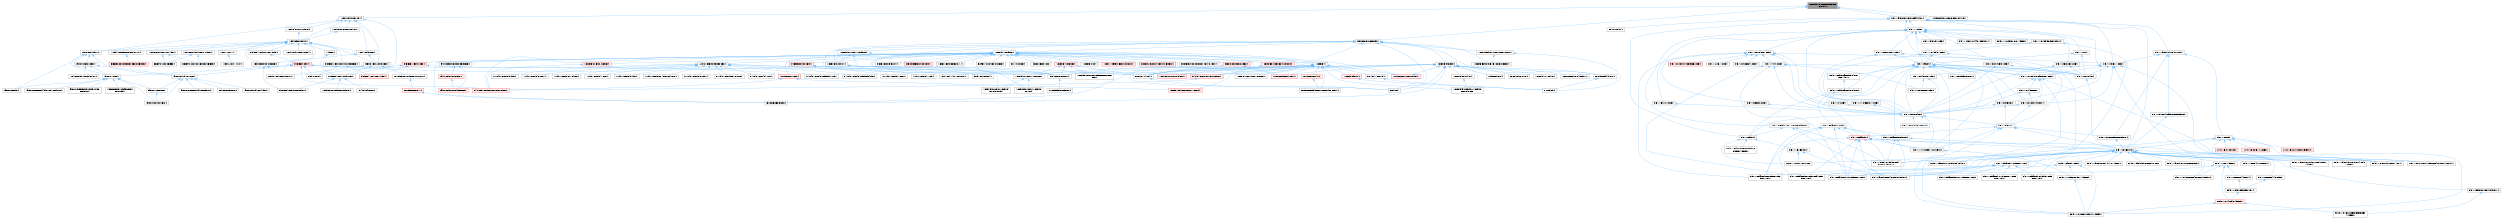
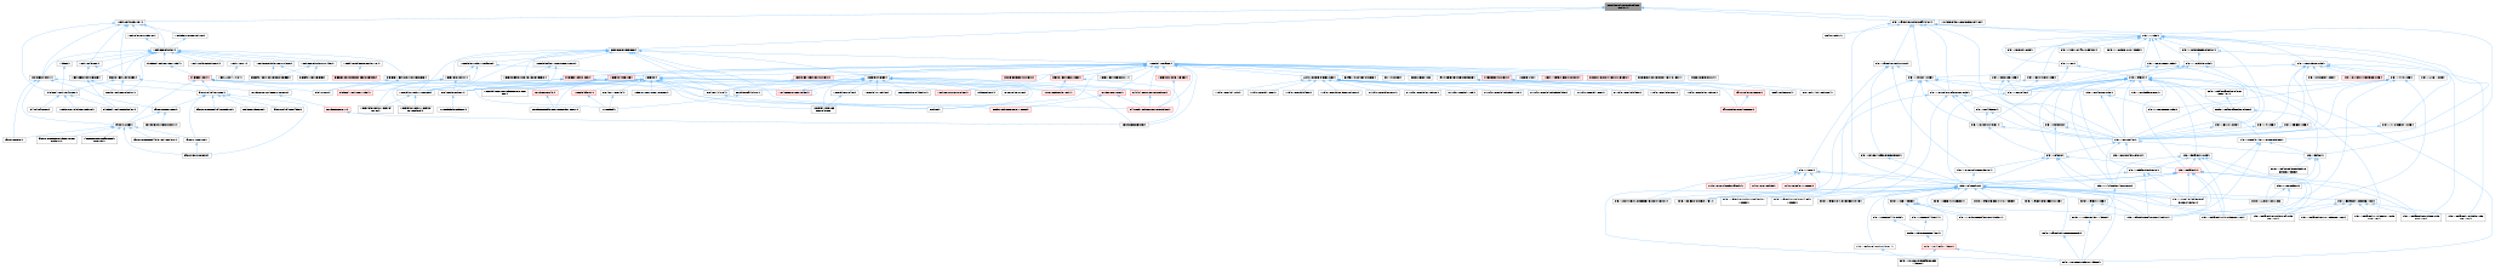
  digraph {
    node [color=grey40 fillcolor=white fontname=Helvetica fontsize=10 shape=box style=filled]
    edge [color=steelblue1 dir=back fontname=Helvetica fontsize=10 labelfontname=Helvetica labelfontsize=10 style=solid]
    n1 [color=gray40 fillcolor=grey60 fontcolor=black height=0.2 label="FortniteMainBranchObject\lVersion.h" width=0.4]
    n2 [height=0.2 label="MeshAttributeArray.h" width=0.4]
    n3 [height=0.2 label="RigVMGraphFunctionDefinition.h" width=0.4]
    n4 [height=0.2 label="StaticParameterSet.h" width=0.4]
    n5 [height=0.2 label="WorldPartitionActorDescArchive.h" width=0.4]
    n6 [height=0.2 label="HairDescription.h" width=0.4]
    n7 [height=0.2 label="MeshAttributes.h" width=0.4]
    n8 [height=0.2 label="StaticMeshAttributes.h" width=0.4]
    n9 [height=0.2 label="SkeletalMeshAttributes.h" width=0.4]
    n10 [height=0.2 label="MeshDescription.h" width=0.4]
    n11 [height=0.2 label="MeshElementContainer.h" width=0.4]
    n12 [height=0.2 label="MeshElementIndexer.h" width=0.4]
    n13 [height=0.2 label="CallFunction.h" width=0.4]
    n14 [height=0.2 label="RigVMBlueprint.h" width=0.4]
    n15 [height=0.2 label="RigVMEditor.h" width=0.4]
    n16 [height=0.2 label="RigVMFunctionReferenceNode.h" width=0.4]
    n17 [height=0.2 label="RigVMGraphFunctionHost.h" width=0.4]
    n18 [height=0.2 label="RigVMLibraryNode.h" width=0.4]
    n19 [height=0.2 label="RigVMNode.h" width=0.4]
    n20 [height=0.2 label="RigVMSchema.h" width=0.4]
    n21 [height=0.2 label="EngineMinimal.h" width=0.4]
    n22 [height=0.2 label="EngineSharedPCH.h" width=0.4]
    n23 [height=0.2 label="Engine.h" width=0.4]
    n24 [height=0.2 label="MaterialEditorInstanceConstant.h" width=0.4]
    n25 [height=0.2 label="MaterialEditorPreviewParameters.h" width=0.4]
    n26 [height=0.2 label="MaterialFunction.h" width=0.4]
    n27 [height=0.2 label="MaterialFunctionInstance.h" width=0.4]
    n28 [height=0.2 label="MaterialFunctionInterface.h" width=0.4]
    n29 [height=0.2 label="MaterialInterface.h" width=0.4]
    n30 [height=0.2 label="MaterialShared.h" width=0.4]
    n31 [height=0.2 label="ParticleDefinitions.h" width=0.4]
    n32 [height=0.2 label="GroomAsset.h" width=0.4]
    n33 [height=0.2 label="GroomCache.h" width=0.4]
    n34 [height=0.2 label="GroomBindingAsset.h" width=0.4]
    n35 [height=0.2 label="GroomResources.h" width=0.4]
    n36 [height=0.2 label="MeshDescriptionBase.h" width=0.4]
    n37 [height=0.2 label="StaticMeshDescription.h" width=0.4]
    n38 [height=0.2 label="LandscapeNaniteComponent.h" width=0.4]
    n39 [height=0.2 label="SkeletalMeshDescription.h" width=0.4]
    n40 [height=0.2 label="MeshBoneWeightFunctions.h" width=0.4]
    n41 [height=0.2 label="SkinBindingOp.h" width=0.4]
    n42 [height=0.2 label="MeshAttributePaintTool.h" width=0.4]
    n43 [height=0.2 label="MeshAutoUV.h" width=0.4]
    n44 [height=0.2 label="MeshDescriptionCommitter.h" width=0.4]
    n45 [height=0.2 label="MeshDescriptionProvider.h" width=0.4]
    n46 [height=0.2 label="ModelingObjectsCreationAPI.h" width=0.4]
    n47 [height=0.2 label="SkeletalMeshLODImporterData.h" width=0.4]
    n48 [height=0.2 label="SkeletalMeshSourceModel.h" width=0.4]
    n49 [height=0.2 label="Widget.h" width=0.4]
    n50 [height=0.2 label="GroomComponent.h" width=0.4]
    n51 [height=0.2 label="GroomCreateFollicleMaskOptions.h" width=0.4]
    n52 [height=0.2 label="GroomCreateStrandsTextures\lOptions.h" width=0.4]
    n53 [height=0.2 label="GroomInstance.h" width=0.4]
    n54 [height=0.2 label="NiagaraDataInterfaceHair\lStrands.h" width=0.4]
    n55 [height=0.2 label="GroomBindingBuilder.h" width=0.4]
    n56 [height=0.2 label="GroomCreateBindingOptions.h" width=0.4]
    n57 [height=0.2 label="HairStrandsCore.h" width=0.4]
    n58 [height=0.2 label="HairStrandsInterpolation.h" width=0.4]
    n59 [color=red fillcolor="#FFF0F0" height=0.2 label="LandscapeProxy.h" width=0.4]
    n60 [height=0.2 label="LandscapeRender.h" width=0.4]
    n61 [height=0.2 label="MeshAutoUVImpl.h" width=0.4]
    n62 [height=0.2 label="DataflowComponentToolTarget.h" width=0.4]
    n63 [height=0.2 label="DataflowToolTarget.h" width=0.4]
    n64 [color=red fillcolor="#FFF0F0" height=0.2 label="CreateMeshObjectTypeProperties.h" width=0.4]
    n65 [height=0.2 label="SkelImport.h" width=0.4]
    n66 [color=red fillcolor="#FFF0F0" height=0.2 label="SkeletalMeshLODModel.h" width=0.4]
    n67 [color=red fillcolor="#FFF0F0" height=0.2 label="SkeletalMesh.h" width=0.4]
    n68 [color=red fillcolor="#FFF0F0" height=0.2 label="SkinnedMeshComponentHelper.h" width=0.4]
    n69 [height=0.2 label="UnrealEdSharedPCH.h" width=0.4]
    n70 [height=0.2 label="RigVMCommentNodeDetailCustomization.h" width=0.4]
    n71 [height=0.2 label="RigVMEdGraphFunctionRefNode\lSpawner.h" width=0.4]
    n72 [height=0.2 label="RigVMEdGraphNodeSpawner.h" width=0.4]
    n73 [height=0.2 label="RigVMEdGraphUnitNodeSpawner.h" width=0.4]
    n74 [height=0.2 label="RigVMEditorBlueprintLibrary.h" width=0.4]
    n75 [height=0.2 label="RigVMGraphDetailCustomization.h" width=0.4]
    n76 [height=0.2 label="RigVMLocalVariableDetail\lCustomization.h" width=0.4]
    n77 [height=0.2 label="RigVMTreeToolkitNode.h" width=0.4]
    n78 [height=0.2 label="RigVMVariantDetailCustomization.h" width=0.4]
    n79 [height=0.2 label="SRigVMActionMenu.cpp" width=0.4]
    n80 [height=0.2 label="SRigVMDetailsInspector.h" width=0.4]
    n81 [height=0.2 label="SRigVMExecutionStackView.h" width=0.4]
    n82 [height=0.2 label="SRigVMGraphBreakLinksWidget.h" width=0.4]
    n83 [height=0.2 label="SRigVMGraphChangePinType.h" width=0.4]
    n84 [height=0.2 label="SRigVMGraphFunctionBulkEdit\lWidget.h" width=0.4]
    n85 [height=0.2 label="SRigVMGraphFunctionLocalization\lWidget.h" width=0.4]
    n86 [height=0.2 label="SRigVMGraphNode.h" width=0.4]
    n87 [height=0.2 label="SRigVMGraphPinUserDataPath.h" width=0.4]
    n88 [height=0.2 label="SRigVMGraphPinVariableBinding.h" width=0.4]
    n89 [height=0.2 label="SRigVMLogWidget.h" width=0.4]
    n90 [height=0.2 label="RigVMNewEditor.h" width=0.4]
    n91 [height=0.2 label="SRigVMEditorSelectedDebug\lObjectWidget.h" width=0.4]
    n92 [height=0.2 label="SRigVMSwapFunctionsWidget.h" width=0.4]
    n93 [height=0.2 label="RigVMBuildData.h" width=0.4]
    n94 [height=0.2 label="RigVMController.h" width=0.4]
    n95 [height=0.2 label="RigVMFunctionLibrary.h" width=0.4]
    n96 [height=0.2 label="RigVMExternalDependency.h" width=0.4]
    n97 [height=0.2 label="RigVMBlueprintGeneratedClass.h" width=0.4]
    n98 [height=0.2 label="RigVMHost.h" width=0.4]
    n99 [height=0.2 label="RigVMCollapseNode.h" width=0.4]
    n100 [height=0.2 label="RigVMCompiler.h" width=0.4]
    n101 [height=0.2 label="RigVMAST.h" width=0.4]
    n102 [height=0.2 label="RigVMGraph.h" width=0.4]
    n103 [height=0.2 label="RigVMDetailsViewWrapperObject.h" width=0.4]
    n104 [height=0.2 label="RigVMBranchNode.h" width=0.4]
    n105 [height=0.2 label="RigVMCommentNode.h" width=0.4]
    n106 [height=0.2 label="RigVMEnumNode.h" width=0.4]
    n107 [height=0.2 label="RigVMInvokeEntryNode.h" width=0.4]
    n108 [height=0.2 label="RigVMParameterNode.h" width=0.4]
    n109 [height=0.2 label="RigVMRerouteNode.h" width=0.4]
    n110 [height=0.2 label="RigVMTemplateNode.h" width=0.4]
    n111 [height=0.2 label="RigVMUserWorkflowRegistry.h" width=0.4]
    n112 [height=0.2 label="RigVMVariableDescription.h" width=0.4]
    n113 [height=0.2 label="RigVMVariableNode.h" width=0.4]
    n114 [height=0.2 label="SRigVMNodeLayoutWidget.h" width=0.4]
    n115 [height=0.2 label="RigVMClient.h" width=0.4]
    n116 [height=0.2 label="RigVMEdGraphEnumNodeSpawner.h" width=0.4]
    n117 [height=0.2 label="RigVMEdGraphInvokeEntryNode\lSpawner.h" width=0.4]
    n118 [height=0.2 label="RigVMEdGraphTemplateNode\lSpawner.h" width=0.4]
    n119 [height=0.2 label="RigVMEdGraphVariableNode\lSpawner.h" width=0.4]
    n120 [height=0.2 label="SRigVMSwapAssetReferences\lWidget.h" width=0.4]
    n121 [height=0.2 label="SRigVMChangesTreeView.h" width=0.4]
    n122 [height=0.2 label="SRigVMNodePreviewWidget.h" width=0.4]
    n123 [color=red fillcolor="#FFF0F0" height=0.2 label="SRigVMBulkEditWidget.h" width=0.4]
    n124 [height=0.2 label="RigVMTreeToolkitTask.h" width=0.4]
    n125 [height=0.2 label="RigVMMinimalEnvironment.h" width=0.4]
    n126 [height=0.2 label="RigVMControllerActions.h" width=0.4]
    n127 [color=red fillcolor="#FFF0F0" height=0.2 label="RigVMEdGraph.h" width=0.4]
    n128 [color=red fillcolor="#FFF0F0" height=0.2 label="AnimNextAnimationGraph.h" width=0.4]
    n129 [color=red fillcolor="#FFF0F0" height=0.2 label="AnimNextModule.h" width=0.4]
    n130 [color=red fillcolor="#FFF0F0" height=0.2 label="AnimNextRigVMAsset.h" width=0.4]
    n131 [height=0.2 label="RigVMAggregateNode.h" width=0.4]
    n132 [height=0.2 label="RigVMCodeGenerator.h" width=0.4]
    n133 [height=0.2 label="RigVMEdGraphNode.h" width=0.4]
    n134 [height=0.2 label="RigVMEdGraphSchema.h" width=0.4]
    n135 [height=0.2 label="SRigVMEditorGraphExplorer.h" width=0.4]
    n136 [height=0.2 label="SRigVMEditorGraphExplorer\lTreeView.h" width=0.4]
    n137 [height=0.2 label="RigVMArrayNode.h" width=0.4]
    n138 [height=0.2 label="RigVMDispatchNode.h" width=0.4]
    n139 [color=red fillcolor="#FFF0F0" height=0.2 label="RigVMFunctionInterfaceNode.h" width=0.4]
    n140 [height=0.2 label="RigVMIfNode.h" width=0.4]
    n141 [height=0.2 label="RigVMSelectNode.h" width=0.4]
    n142 [height=0.2 label="RigVMUnitNode.h" width=0.4]
    n143 [height=0.2 label="UnrealEd.h" width=0.4]
    n144 [height=0.2 label="MaterialFunctionMaterial\lLayer.h" width=0.4]
    n145 [height=0.2 label="MaterialFunctionMaterial\lLayerBlend.h" width=0.4]
    n146 [height=0.2 label="Material.h" width=0.4]
    n147 [color=red fillcolor="#FFF0F0" height=0.2 label="MeshComponentHelper.h" width=0.4]
    n148 [color=red fillcolor="#FFF0F0" height=0.2 label="NaniteResourcesHelper.h" width=0.4]
    n149 [color=red fillcolor="#FFF0F0" height=0.2 label="PrimitiveComponentHelper.h" width=0.4]
    n150 [height=0.2 label="AudioMaterialSlateTypes.h" width=0.4]
    n151 [height=0.2 label="BufferVisualizationData.h" width=0.4]
    n152 [height=0.2 label="FbxImporter.h" width=0.4]
    n153 [height=0.2 label="FractureTool.cpp" width=0.4]
    n154 [height=0.2 label="GizmoElementRenderState.h" width=0.4]
    n155 [color=red fillcolor="#FFF0F0" height=0.2 label="LineSetComponent.h" width=0.4]
    n156 [color=red fillcolor="#FFF0F0" height=0.2 label="MaterialInstance.h" width=0.4]
    n157 [height=0.2 label="MaterialList.h" width=0.4]
    n158 [color=red fillcolor="#FFF0F0" height=0.2 label="MaterialOverlayHelper.h" width=0.4]
    n159 [color=red fillcolor="#FFF0F0" height=0.2 label="MeshWireframeComponent.h" width=0.4]
    n160 [color=red fillcolor="#FFF0F0" height=0.2 label="NaniteResources.h" width=0.4]
    n161 [color=red fillcolor="#FFF0F0" height=0.2 label="ParticleSystemComponent.h" width=0.4]
    n162 [color=red fillcolor="#FFF0F0" height=0.2 label="PropertyCustomizationHelpers.h" width=0.4]
    n163 [height=0.2 label="SceneComponentToDynamicMesh.h" width=0.4]
    n164 [color=red fillcolor="#FFF0F0" height=0.2 label="SkeletalMeshTypes.h" width=0.4]
    n165 [height=0.2 label="SlateMaterialBrush.h" width=0.4]
    n166 [color=red fillcolor="#FFF0F0" height=0.2 label="StaticMeshResources.h" width=0.4]
    n167 [color=red fillcolor="#FFF0F0" height=0.2 label="TriangleSetComponent.h" width=0.4]
    n168 [height=0.2 label="WaterMeshSceneProxy.h" width=0.4]
    n169 [color=red fillcolor="#FFF0F0" height=0.2 label="InstancedStaticMesh.h" width=0.4]
-   n170 [height=0.2 label="MaterialExpressionMaterial\lSample.cpp" width=0.4]
+   n170 [height=0.2 label="MaterialInstance\lSample.cpp" width=0.4]
    n171 [height=0.2 label="AddPatchTool.h" width=0.4]
    n172 [height=0.2 label="ExternalTexture.h" width=0.4]
    n173 [height=0.2 label="MaterialCompiler.h" width=0.4]
    n174 [height=0.2 label="MaterialIRModule.h" width=0.4]
    n175 [height=0.2 label="PSOPrecacheValidation.h" width=0.4]
    n176 [height=0.2 label="LandscapeEditResourcesSubsystem.h" width=0.4]
    n177 [color=red fillcolor="#FFF0F0" height=0.2 label="LandscapeUtils.h" width=0.4]
    n178 [color=red fillcolor="#FFF0F0" height=0.2 label="MaterialGraph.h" width=0.4]
    n179 [height=0.2 label="MaterialInstanceUpdateParameter\lSet.h" width=0.4]
    n180 [height=0.2 label="PreviewMaterial.h" width=0.4]
    n181 [color=red fillcolor="#FFF0F0" height=0.2 label="StaticMeshSceneProxyDesc.h" width=0.4]
    n182 [height=0.2 label="WebBrowserAssetManager.h" width=0.4]
    n183 [height=0.2 label="AudioMaterialButton.h" width=0.4]
    n184 [height=0.2 label="AudioMaterialEnvelope.h" width=0.4]
    n185 [height=0.2 label="AudioMaterialKnob.h" width=0.4]
    n186 [height=0.2 label="AudioMaterialMeter.h" width=0.4]
    n187 [height=0.2 label="AudioMaterialSlider.h" width=0.4]
    n188 [height=0.2 label="AudioMaterialStyleContainers.h" width=0.4]
    n189 [height=0.2 label="SAudioMaterialButton.h" width=0.4]
    n190 [height=0.2 label="SAudioMaterialEnvelope.h" width=0.4]
    n191 [height=0.2 label="SAudioMaterialKnob.h" width=0.4]
    n192 [height=0.2 label="SAudioMaterialLabeledKnob.h" width=0.4]
    n193 [height=0.2 label="SAudioMaterialLabeledSlider.h" width=0.4]
    n194 [height=0.2 label="SAudioMaterialMeter.h" width=0.4]
    n195 [height=0.2 label="SAudioMaterialSlider.h" width=0.4]
    n196 [color=red fillcolor="#FFF0F0" height=0.2 label="GizmoElementBase.h" width=0.4]
    n197 [color=red fillcolor="#FFF0F0" height=0.2 label="GizmoElementLineBase.h" width=0.4]
    n198 [height=0.2 label="CSGMeshesTool.h" width=0.4]
    n199 [height=0.2 label="CutMeshWithMeshTool.h" width=0.4]
    n1 -> n2
    n1 -> n3
    n1 -> n4
    n1 -> n5
    n2 -> n6
    n2 -> n7
    n2 -> n8
    n2 -> n9
    n2 -> n10
    n2 -> n11
    n2 -> n12
    n3 -> n13
    n3 -> n14
    n3 -> n15
    n3 -> n16
    n3 -> n17
    n3 -> n18
    n3 -> n19
    n3 -> n20
    n4 -> n21
    n4 -> n22
    n4 -> n23
    n4 -> n24
    n4 -> n25
    n4 -> n26
    n4 -> n27
    n4 -> n28
    n4 -> n29
    n4 -> n30
    n4 -> n31
    n6 -> n32
    n6 -> n33
    n6 -> n34
    n6 -> n35
    n7 -> n8
    n7 -> n36
    n8 -> n9
    n8 -> n37
    n8 -> n38
    n9 -> n39
    n9 -> n40
    n9 -> n41
    n10 -> n6
    n10 -> n7
    n10 -> n8
    n10 -> n36
    n10 -> n37
    n10 -> n42
    n10 -> n43
    n10 -> n44
    n10 -> n45
    n10 -> n46
    n10 -> n47
    n10 -> n48
    n10 -> n49
    n11 -> n10
    n12 -> n10
    n14 -> n70
    n14 -> n71
    n14 -> n72
    n14 -> n73
    n14 -> n74
    n14 -> n75
    n14 -> n76
    n14 -> n77
    n14 -> n78
    n14 -> n79
    n14 -> n80
    n14 -> n81
    n14 -> n82
    n14 -> n83
    n14 -> n84
    n14 -> n85
    n14 -> n86
    n14 -> n87
    n14 -> n88
    n14 -> n89
    n15 -> n79
    n15 -> n90
    n15 -> n91
    n16 -> n88
    n16 -> n92
    n16 -> n93
    n16 -> n94
    n16 -> n95
    n17 -> n18
    n17 -> n96
    n17 -> n97
    n17 -> n98
    n18 -> n16
    n18 -> n84
    n18 -> n85
    n18 -> n95
    n18 -> n99
    n18 -> n100
    n19 -> n101
    n19 -> n102
    n19 -> n103
    n19 -> n104
    n19 -> n105
    n19 -> n106
    n19 -> n107
    n19 -> n108
    n19 -> n109
    n19 -> n110
    n19 -> n111
    n19 -> n112
    n19 -> n113
    n19 -> n114
    n20 -> n94
    n20 -> n115
    n21 -> n23
    n22 -> n69
    n24 -> n25
    n24 -> n143
    n26 -> n22
    n26 -> n144
    n26 -> n145
    n27 -> n144
    n27 -> n145
    n28 -> n26
    n28 -> n27
    n28 -> n146
    n29 -> n22
    n29 -> n23
    n29 -> n60
    n29 -> n68
    n29 -> n146
    n29 -> n147
    n29 -> n148
    n29 -> n149
    n29 -> n150
    n29 -> n151
    n29 -> n152
    n29 -> n153
    n29 -> n154
    n29 -> n155
    n29 -> n156
    n29 -> n157
    n29 -> n158
    n29 -> n159
    n29 -> n160
    n29 -> n161
    n29 -> n162
    n29 -> n163
    n29 -> n164
    n29 -> n165
    n29 -> n166
    n29 -> n167
    n29 -> n168
    n30 -> n21
    n30 -> n22
    n30 -> n23
    n30 -> n31
    n30 -> n60
    n30 -> n148
    n30 -> n149
    n30 -> n169
    n30 -> n170
    n30 -> n171
    n30 -> n172
    n30 -> n173
    n30 -> n174
    n30 -> n175
    n31 -> n143
    n32 -> n33
    n32 -> n50
    n32 -> n51
    n32 -> n52
    n32 -> n53
    n32 -> n54
    n34 -> n50
    n34 -> n53
    n34 -> n55
    n34 -> n56
    n34 -> n57
    n35 -> n32
-   n35 -> n34
+   n34 -> n35
    n35 -> n58
    n36 -> n37
    n36 -> n39
    n38 -> n59
    n43 -> n61
    n44 -> n62
    n44 -> n63
    n45 -> n62
    n45 -> n63
    n46 -> n64
    n47 -> n65
    n47 -> n66
    n48 -> n67
    n49 -> n9
    n53 -> n50
    n59 -> n60
    n67 -> n21
    n67 -> n22
    n67 -> n32
    n67 -> n34
    n67 -> n65
    n67 -> n68
    n72 -> n71
    n72 -> n73
    n72 -> n116
    n72 -> n117
    n72 -> n118
    n72 -> n119
    n74 -> n120
    n77 -> n121
    n86 -> n75
-   n86 -> n92
+   n87 -> n92
    n86 -> n122
    n89 -> n75
    n89 -> n78
    n89 -> n123
    n89 -> n124
    n90 -> n75
    n90 -> n79
    n93 -> n94
    n93 -> n95
    n94 -> n15
    n94 -> n115
    n94 -> n125
    n94 -> n126
    n95 -> n94
    n95 -> n115
    n96 -> n14
    n97 -> n14
    n98 -> n14
    n98 -> n70
    n98 -> n76
    n98 -> n81
    n98 -> n128
    n98 -> n129
    n98 -> n130
    n99 -> n94
    n99 -> n131
    n100 -> n14
    n101 -> n100
    n101 -> n102
    n102 -> n16
    n102 -> n20
    n102 -> n92
    n102 -> n94
    n102 -> n95
    n102 -> n99
    n102 -> n100
+   n102 -> n103
    n102 -> n115
    n102 -> n117
    n102 -> n125
    n102 -> n127
    n102 -> n132
    n102 -> n133
    n102 -> n134
    n102 -> n135
    n102 -> n136
    n103 -> n15
    n103 -> n75
    n103 -> n76
    n105 -> n94
    n105 -> n100
    n106 -> n94
    n107 -> n94
    n108 -> n94
    n108 -> n100
    n108 -> n102
    n109 -> n94
    n109 -> n100
    n110 -> n18
    n110 -> n94
    n110 -> n118
    n110 -> n137
    n110 -> n138
    n110 -> n139
    n110 -> n140
    n110 -> n141
    n110 -> n142
    n112 -> n113
    n112 -> n119
    n113 -> n94
    n113 -> n100
    n113 -> n102
    n115 -> n14
    n115 -> n92
    n115 -> n96
    n115 -> n125
    n115 -> n127
    n121 -> n123
    n122 -> n92
    n123 -> n92
    n123 -> n120
    n124 -> n121
    n125 -> n122
    n127 -> n14
    n127 -> n71
    n127 -> n73
    n127 -> n75
    n127 -> n76
    n127 -> n81
    n127 -> n118
    n127 -> n125
    n133 -> n71
    n133 -> n73
    n133 -> n118
    n133 -> n125
    n133 -> n127
    n133 -> n134
    n134 -> n14
    n134 -> n75
    n134 -> n76
    n135 -> n15
    n136 -> n135
    n140 -> n94
    n141 -> n94
    n142 -> n71
    n142 -> n73
    n142 -> n94
    n142 -> n100
    n142 -> n131
    n146 -> n21
    n146 -> n22
    n146 -> n27
    n146 -> n147
    n146 -> n148
    n146 -> n149
    n146 -> n169
    n146 -> n170
    n146 -> n176
    n146 -> n177
    n146 -> n178
    n146 -> n179
    n146 -> n180
    n146 -> n181
    n146 -> n182
    n148 -> n148
    n149 -> n68
    n150 -> n183
    n150 -> n184
    n150 -> n185
    n150 -> n186
    n150 -> n187
    n150 -> n188
    n150 -> n189
    n150 -> n190
    n150 -> n191
    n150 -> n192
    n150 -> n193
    n150 -> n194
    n150 -> n195
    n154 -> n196
    n154 -> n197
    n155 -> n198
    n155 -> n199
    n156 -> n21
    n156 -> n22
    n156 -> n27
    n156 -> n179
    n158 -> n68
    n160 -> n68
    n160 -> n181
    n161 -> n21
    n164 -> n65
    n164 -> n66
    n164 -> n160
    n166 -> n60
    n166 -> n169
    n173 -> n170
    n177 -> n176
    n178 -> n143
    n180 -> n143
    n196 -> n197
  }
